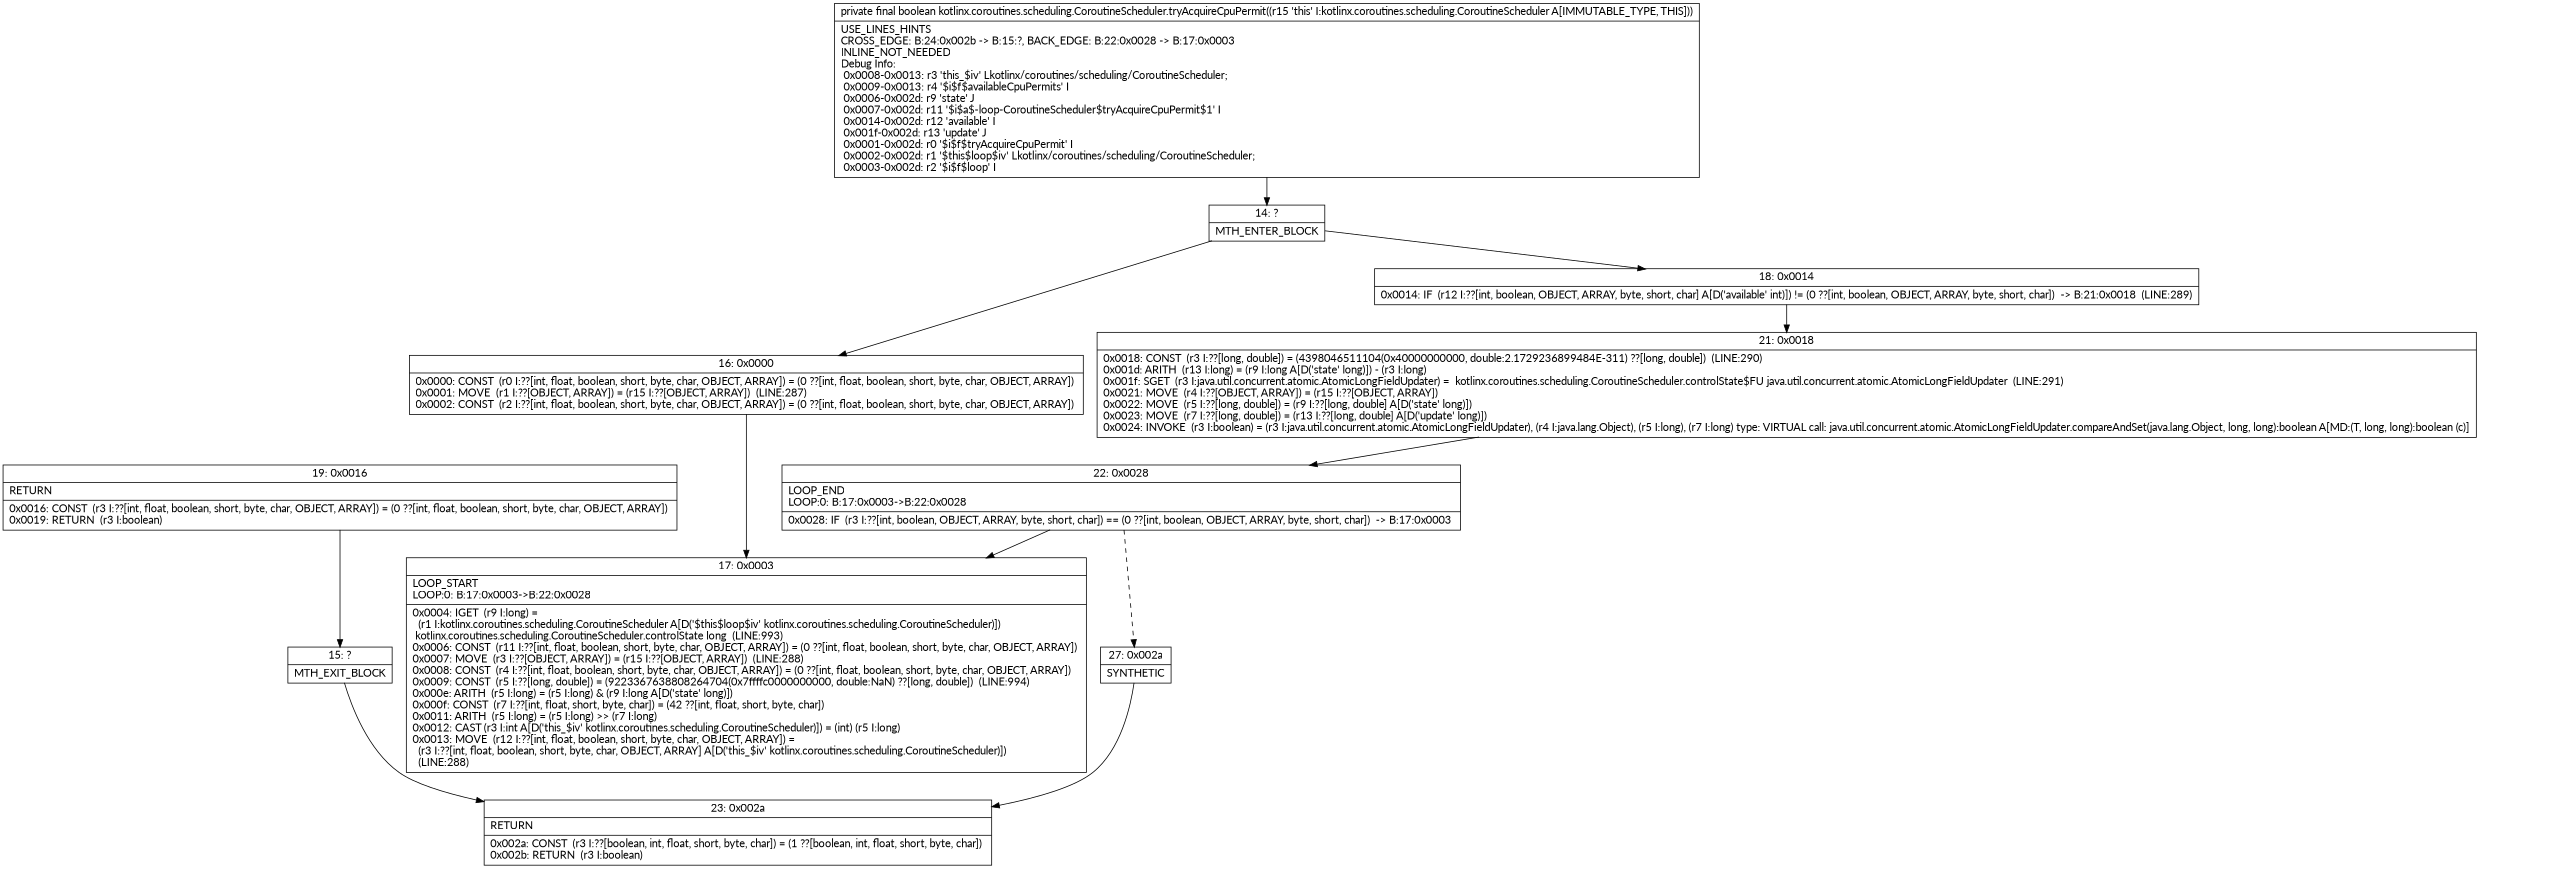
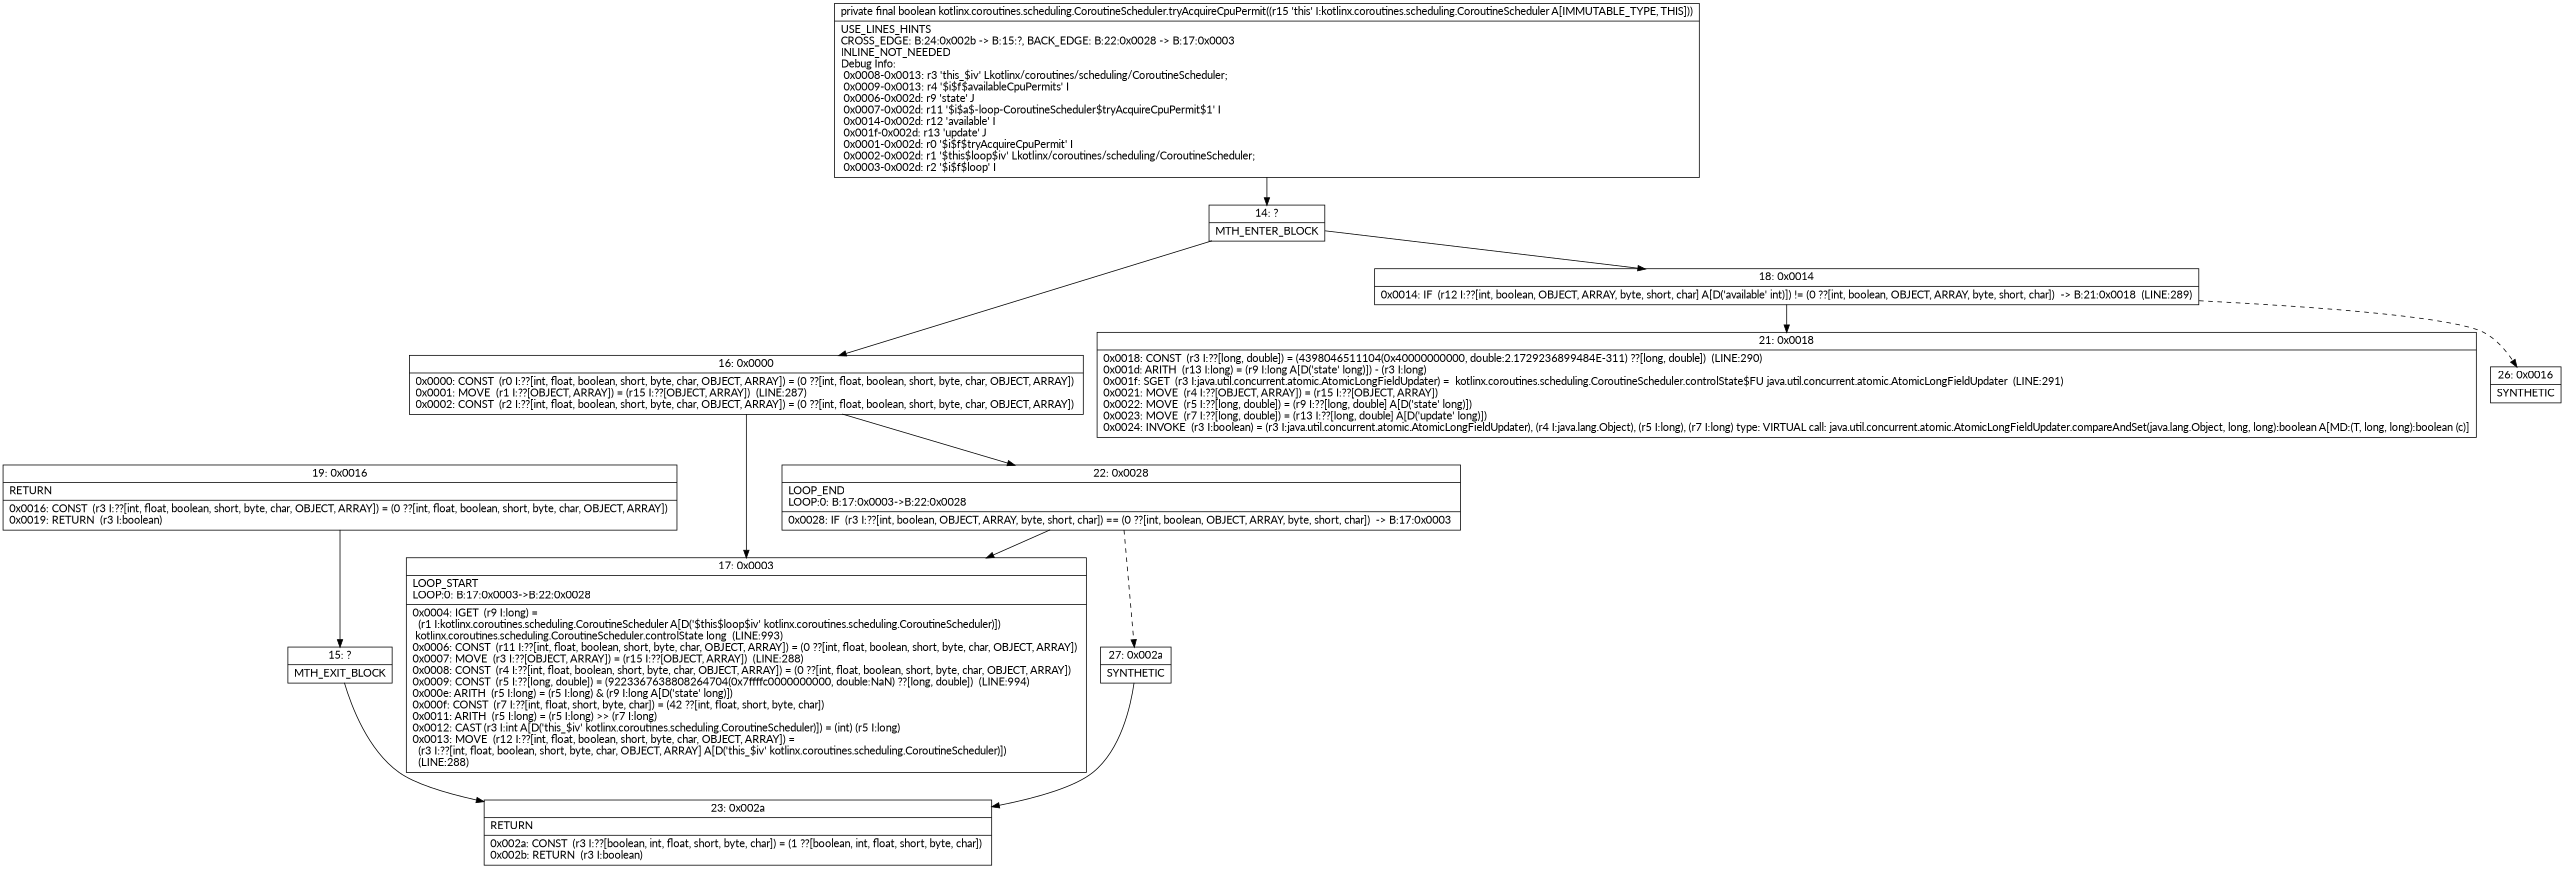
  digraph {
    fontname=Lato
    node [fontname=Lato shape=record]
    edge [fontname=Lato]
    n1 [label="{14\:\ ?|MTH_ENTER_BLOCK\l}"]
    n2 [label="{16\:\ 0x0000|0x0000: CONST  (r0 I:??[int, float, boolean, short, byte, char, OBJECT, ARRAY]) = (0 ??[int, float, boolean, short, byte, char, OBJECT, ARRAY]) \l0x0001: MOVE  (r1 I:??[OBJECT, ARRAY]) = (r15 I:??[OBJECT, ARRAY])  (LINE:287)\l0x0002: CONST  (r2 I:??[int, float, boolean, short, byte, char, OBJECT, ARRAY]) = (0 ??[int, float, boolean, short, byte, char, OBJECT, ARRAY]) \l}"]
    n3 [label="{18\:\ 0x0014|0x0014: IF  (r12 I:??[int, boolean, OBJECT, ARRAY, byte, short, char] A[D('available' int)]) != (0 ??[int, boolean, OBJECT, ARRAY, byte, short, char])  \-\> B:21:0x0018  (LINE:289)\l}"]
    n4 [label="{17\:\ 0x0003|LOOP_START\lLOOP:0: B:17:0x0003\-\>B:22:0x0028\l|0x0004: IGET  (r9 I:long) = \l  (r1 I:kotlinx.coroutines.scheduling.CoroutineScheduler A[D('$this$loop$iv' kotlinx.coroutines.scheduling.CoroutineScheduler)])\l kotlinx.coroutines.scheduling.CoroutineScheduler.controlState long  (LINE:993)\l0x0006: CONST  (r11 I:??[int, float, boolean, short, byte, char, OBJECT, ARRAY]) = (0 ??[int, float, boolean, short, byte, char, OBJECT, ARRAY]) \l0x0007: MOVE  (r3 I:??[OBJECT, ARRAY]) = (r15 I:??[OBJECT, ARRAY])  (LINE:288)\l0x0008: CONST  (r4 I:??[int, float, boolean, short, byte, char, OBJECT, ARRAY]) = (0 ??[int, float, boolean, short, byte, char, OBJECT, ARRAY]) \l0x0009: CONST  (r5 I:??[long, double]) = (9223367638808264704(0x7ffffc0000000000, double:NaN) ??[long, double])  (LINE:994)\l0x000e: ARITH  (r5 I:long) = (r5 I:long) & (r9 I:long A[D('state' long)]) \l0x000f: CONST  (r7 I:??[int, float, short, byte, char]) = (42 ??[int, float, short, byte, char]) \l0x0011: ARITH  (r5 I:long) = (r5 I:long) \>\> (r7 I:long) \l0x0012: CAST (r3 I:int A[D('this_$iv' kotlinx.coroutines.scheduling.CoroutineScheduler)]) = (int) (r5 I:long) \l0x0013: MOVE  (r12 I:??[int, float, boolean, short, byte, char, OBJECT, ARRAY]) = \l  (r3 I:??[int, float, boolean, short, byte, char, OBJECT, ARRAY] A[D('this_$iv' kotlinx.coroutines.scheduling.CoroutineScheduler)])\l  (LINE:288)\l}"]
    n5 [label="{21\:\ 0x0018|0x0018: CONST  (r3 I:??[long, double]) = (4398046511104(0x40000000000, double:2.1729236899484E\-311) ??[long, double])  (LINE:290)\l0x001d: ARITH  (r13 I:long) = (r9 I:long A[D('state' long)]) \- (r3 I:long) \l0x001f: SGET  (r3 I:java.util.concurrent.atomic.AtomicLongFieldUpdater) =  kotlinx.coroutines.scheduling.CoroutineScheduler.controlState$FU java.util.concurrent.atomic.AtomicLongFieldUpdater  (LINE:291)\l0x0021: MOVE  (r4 I:??[OBJECT, ARRAY]) = (r15 I:??[OBJECT, ARRAY]) \l0x0022: MOVE  (r5 I:??[long, double]) = (r9 I:??[long, double] A[D('state' long)]) \l0x0023: MOVE  (r7 I:??[long, double]) = (r13 I:??[long, double] A[D('update' long)]) \l0x0024: INVOKE  (r3 I:boolean) = (r3 I:java.util.concurrent.atomic.AtomicLongFieldUpdater), (r4 I:java.lang.Object), (r5 I:long), (r7 I:long) type: VIRTUAL call: java.util.concurrent.atomic.AtomicLongFieldUpdater.compareAndSet(java.lang.Object, long, long):boolean A[MD:(T, long, long):boolean (c)]\l}"]
+   n6 [label="{26\:\ 0x0016|SYNTHETIC\l}"]
    n7 [label="{22\:\ 0x0028|LOOP_END\lLOOP:0: B:17:0x0003\-\>B:22:0x0028\l|0x0028: IF  (r3 I:??[int, boolean, OBJECT, ARRAY, byte, short, char]) == (0 ??[int, boolean, OBJECT, ARRAY, byte, short, char])  \-\> B:17:0x0003 \l}"]
    n8 [label="{27\:\ 0x002a|SYNTHETIC\l}"]
    n9 [label="{23\:\ 0x002a|RETURN\l|0x002a: CONST  (r3 I:??[boolean, int, float, short, byte, char]) = (1 ??[boolean, int, float, short, byte, char]) \l0x002b: RETURN  (r3 I:boolean) \l}"]
    n10 [label="{15\:\ ?|MTH_EXIT_BLOCK\l}"]
    n11 [label="{19\:\ 0x0016|RETURN\l|0x0016: CONST  (r3 I:??[int, float, boolean, short, byte, char, OBJECT, ARRAY]) = (0 ??[int, float, boolean, short, byte, char, OBJECT, ARRAY]) \l0x0019: RETURN  (r3 I:boolean) \l}"]
    n12 [label="{private final boolean kotlinx.coroutines.scheduling.CoroutineScheduler.tryAcquireCpuPermit((r15 'this' I:kotlinx.coroutines.scheduling.CoroutineScheduler A[IMMUTABLE_TYPE, THIS]))  | USE_LINES_HINTS\lCROSS_EDGE: B:24:0x002b \-\> B:15:?, BACK_EDGE: B:22:0x0028 \-\> B:17:0x0003\lINLINE_NOT_NEEDED\lDebug Info:\l  0x0008\-0x0013: r3 'this_$iv' Lkotlinx\/coroutines\/scheduling\/CoroutineScheduler;\l  0x0009\-0x0013: r4 '$i$f$availableCpuPermits' I\l  0x0006\-0x002d: r9 'state' J\l  0x0007\-0x002d: r11 '$i$a$\-loop\-CoroutineScheduler$tryAcquireCpuPermit$1' I\l  0x0014\-0x002d: r12 'available' I\l  0x001f\-0x002d: r13 'update' J\l  0x0001\-0x002d: r0 '$i$f$tryAcquireCpuPermit' I\l  0x0002\-0x002d: r1 '$this$loop$iv' Lkotlinx\/coroutines\/scheduling\/CoroutineScheduler;\l  0x0003\-0x002d: r2 '$i$f$loop' I\l}"]
    n1 -> n2
    n1 -> n3
    n2 -> n4
    n3 -> n5
-   n5 -> n7
+   n3 -> n6 [style=dashed]
+   n2 -> n7
    n7 -> n4
    n7 -> n8 [style=dashed]
    n8 -> n9
    n10 -> n9
    n11 -> n10
    n12 -> n1
  }
